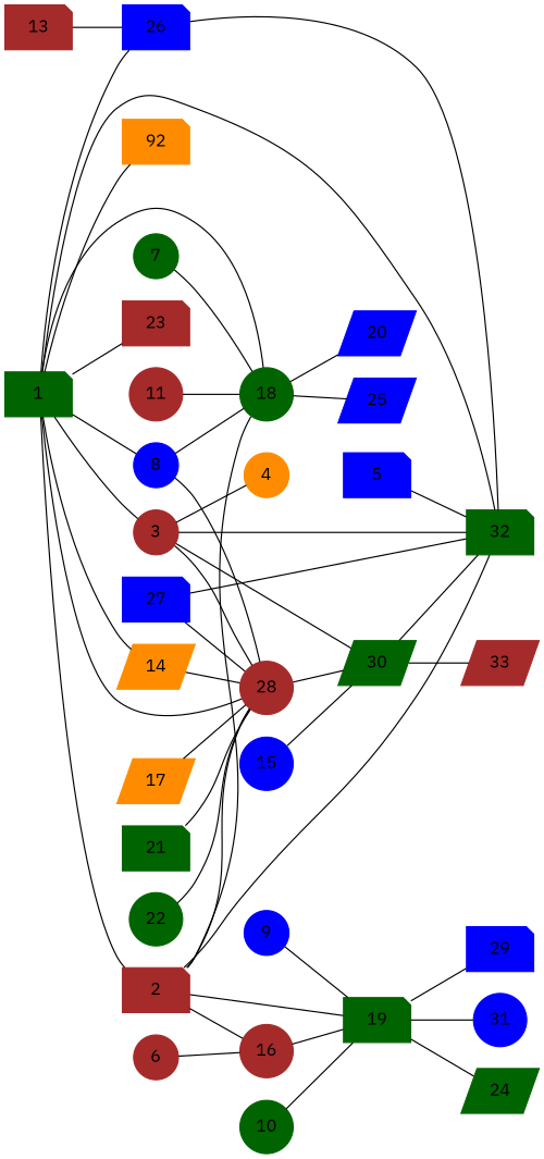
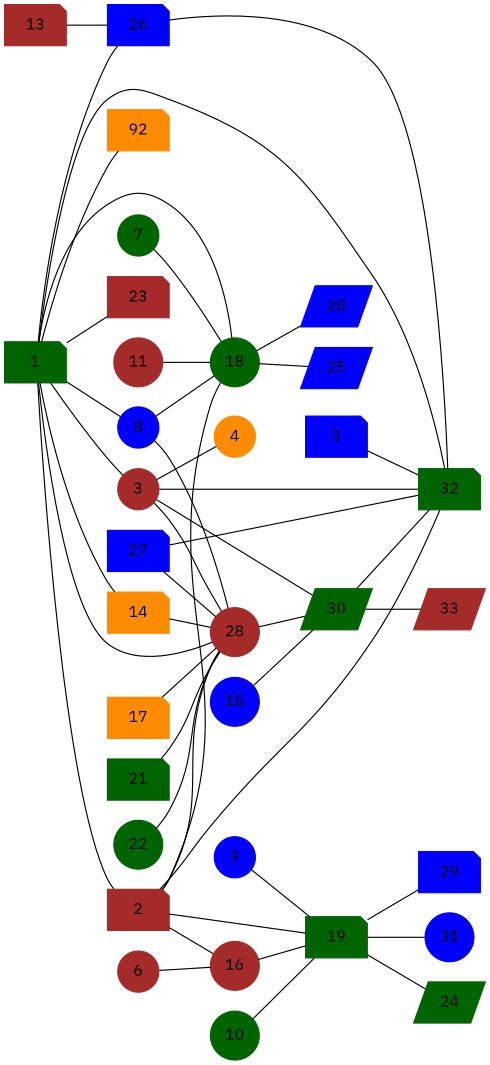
  graph {
    fontname="IBM Plex Sans"
    rankdir=LR
    node [color=darkgreen fontname="IBM Plex Sans" shape=note style=filled]
    edge [fontname="IBM Plex Sans" weight=1.0]
    2 [color=brown]
    1
    3 [color=brown shape=circle]
    8 [color=blue shape=circle]
    n5 [color=darkorange label=92]
-   14 [color=darkorange shape=parallelogram]
+   14 [color=darkorange]
    18 [shape=circle]
    23 [color=brown]
    26 [color=blue]
    28 [color=brown shape=circle]
    32
    16 [color=brown shape=circle]
    19
    4 [color=darkorange shape=circle]
    30 [shape=parallelogram]
    20 [color=blue shape=parallelogram]
    25 [color=blue shape=parallelogram]
    24 [shape=parallelogram]
    29 [color=blue]
    31 [color=blue shape=circle]
    33 [color=brown shape=parallelogram]
    5 [color=blue]
    6 [color=brown shape=circle]
    7 [shape=circle]
    9 [color=blue shape=circle]
    10 [shape=circle]
    11 [color=brown shape=circle]
    13 [color=brown]
    15 [color=blue shape=circle]
-   17 [color=darkorange shape=parallelogram]
+   17 [color=darkorange]
    21
    22 [shape=circle]
    27 [color=blue]
    2 -- 18
    2 -- 28
    2 -- 32
    2 -- 16
    2 -- 19
    1 -- 2
    1 -- 3
    1 -- 8
    1 -- n5
    1 -- 14
    1 -- 18
    1 -- 23
    1 -- 26
    1 -- 28
    1 -- 32
    3 -- 28 [weight=2.0]
    3 -- 32
    3 -- 4
    3 -- 30
    8 -- 18
    8 -- 28
    14 -- 28
    18 -- 20
    18 -- 25
    26 -- 32
    28 -- 30
    16 -- 19
    19 -- 24
    19 -- 29
    19 -- 31
    30 -- 32
    30 -- 33
    5 -- 32
    6 -- 16
    7 -- 18
    9 -- 19
    10 -- 19
    11 -- 18
    13 -- 26
    15 -- 30
    17 -- 28
    21 -- 28
    22 -- 28
    27 -- 28
    27 -- 32
  }
